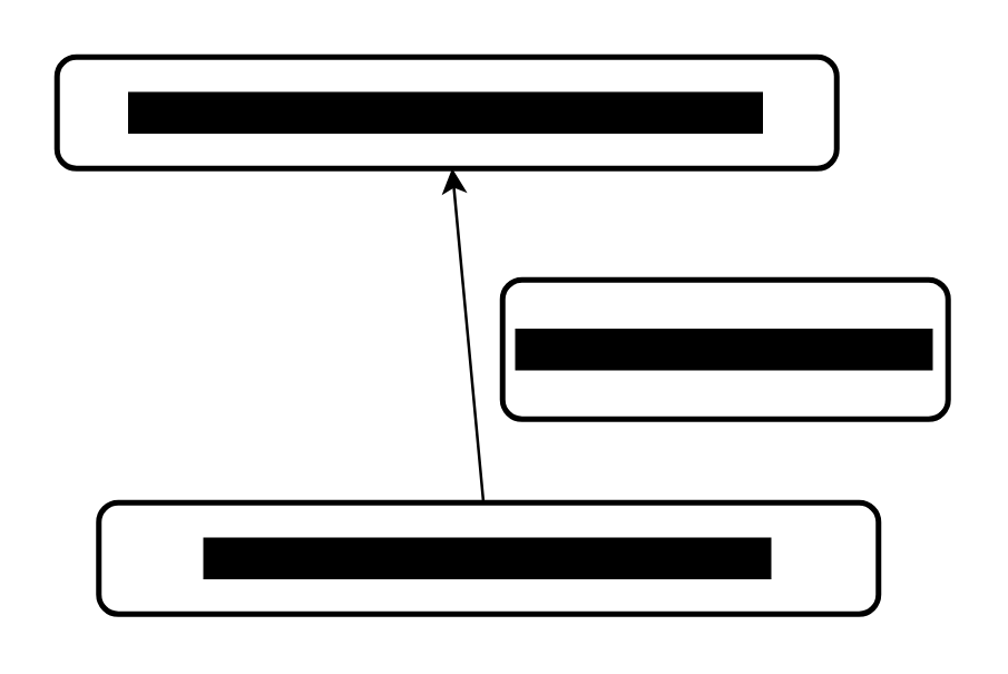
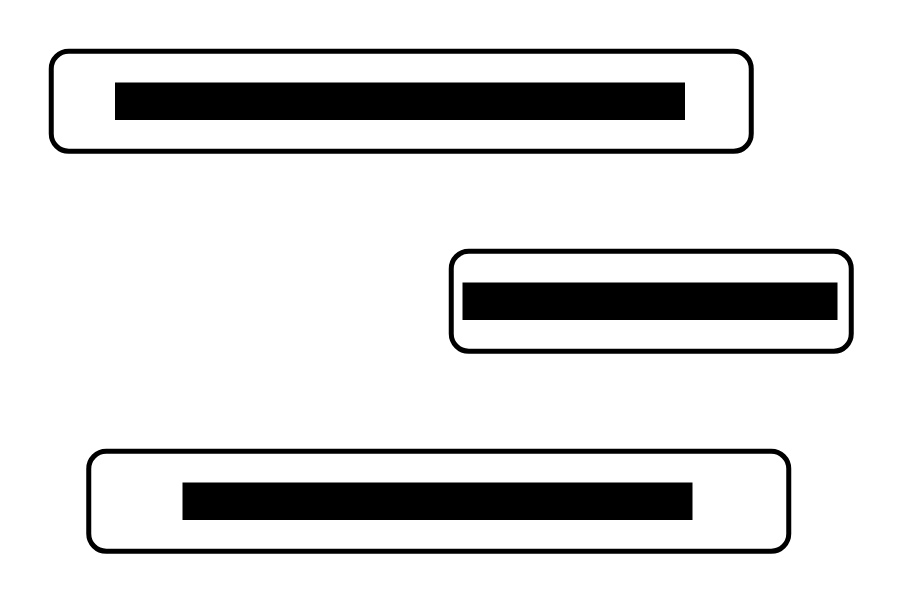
  <mxCell id="0" />
  <mxCell id="1" parent="0" />
- <mxCell id="2" value="" style="edgeStyle=none;html=1;fontColor=#FFFFFF;" edge="1" parent="1" source="3" target="4"><mxGeometry relative="1" as="geometry" /></mxCell>
  <mxCell id="3" value="サブクラス（子クラス、派生クラス）" style="rounded=1;whiteSpace=wrap;html=1;absoluteArcSize=1;arcSize=14;strokeWidth=2;labelBackgroundColor=#000000;" vertex="1" parent="1"><mxGeometry x="35" y="180" width="280" height="40" as="geometry" /></mxCell>
  <mxCell id="4" value="スーパークラス（親クラス、基底クラス）" style="rounded=1;whiteSpace=wrap;html=1;absoluteArcSize=1;arcSize=14;strokeWidth=2;labelBackgroundColor=#000000;" vertex="1" parent="1"><mxGeometry x="20" y="20" width="280" height="40" as="geometry" /></mxCell>
- <mxCell id="5" value="継承（extends）キーワード" style="rounded=1;whiteSpace=wrap;html=1;absoluteArcSize=1;arcSize=14;strokeWidth=2;labelBackgroundColor=#000000;" vertex="1" parent="1"><mxGeometry x="180" y="100" width="160" height="50" as="geometry" /></mxCell>
+ <mxCell id="5" value="継承（extends）キーワード" style="rounded=1;whiteSpace=wrap;html=1;absoluteArcSize=1;arcSize=14;strokeWidth=2;labelBackgroundColor=#000000;" vertex="1" parent="1"><mxGeometry x="180" y="100" width="160" height="40" as="geometry" /></mxCell>
